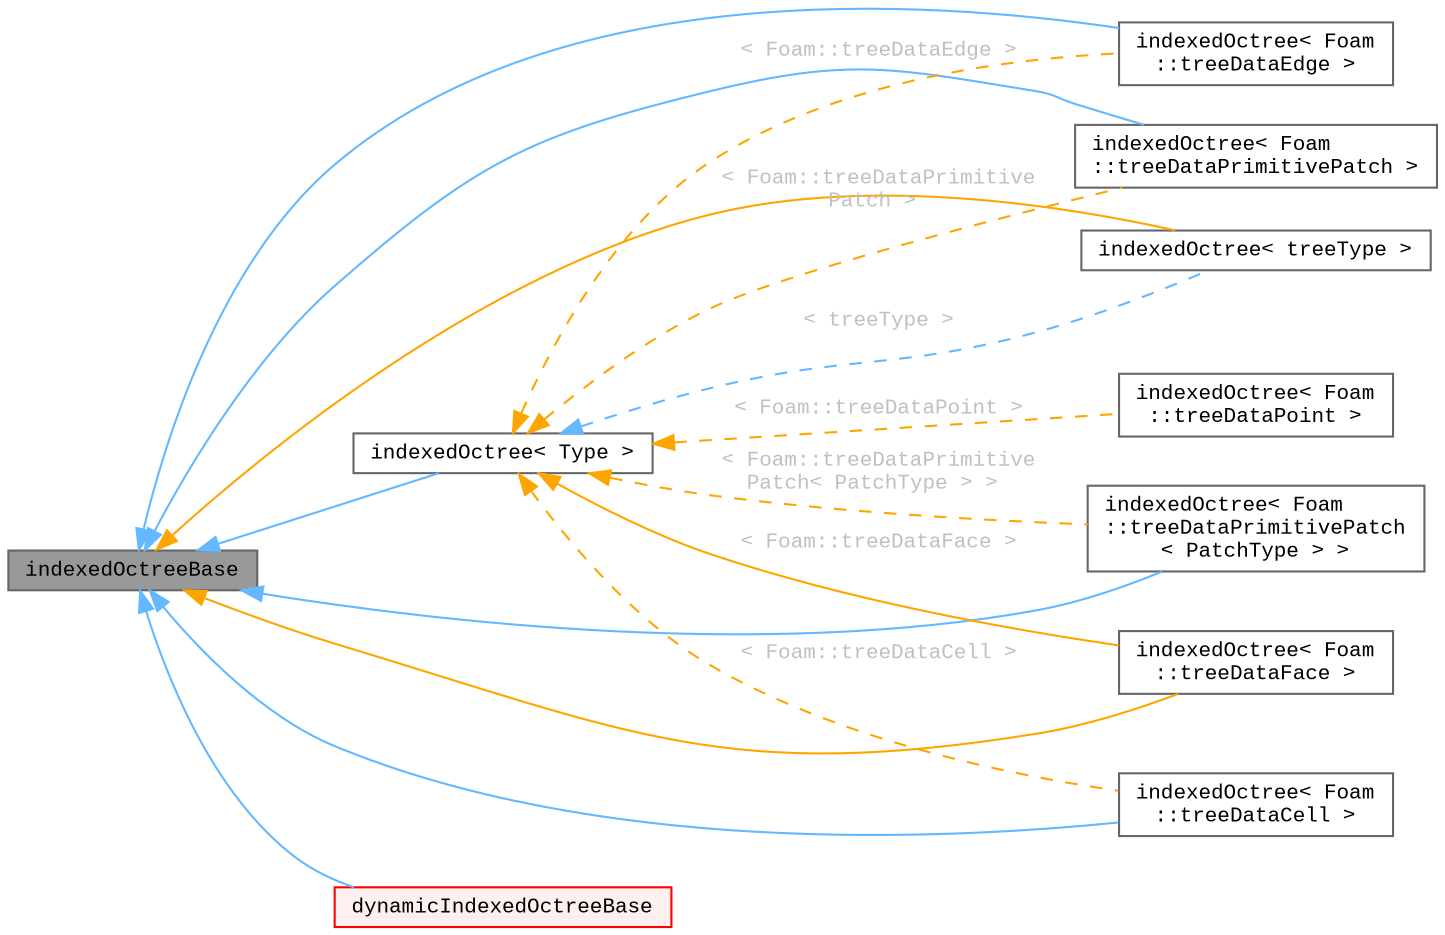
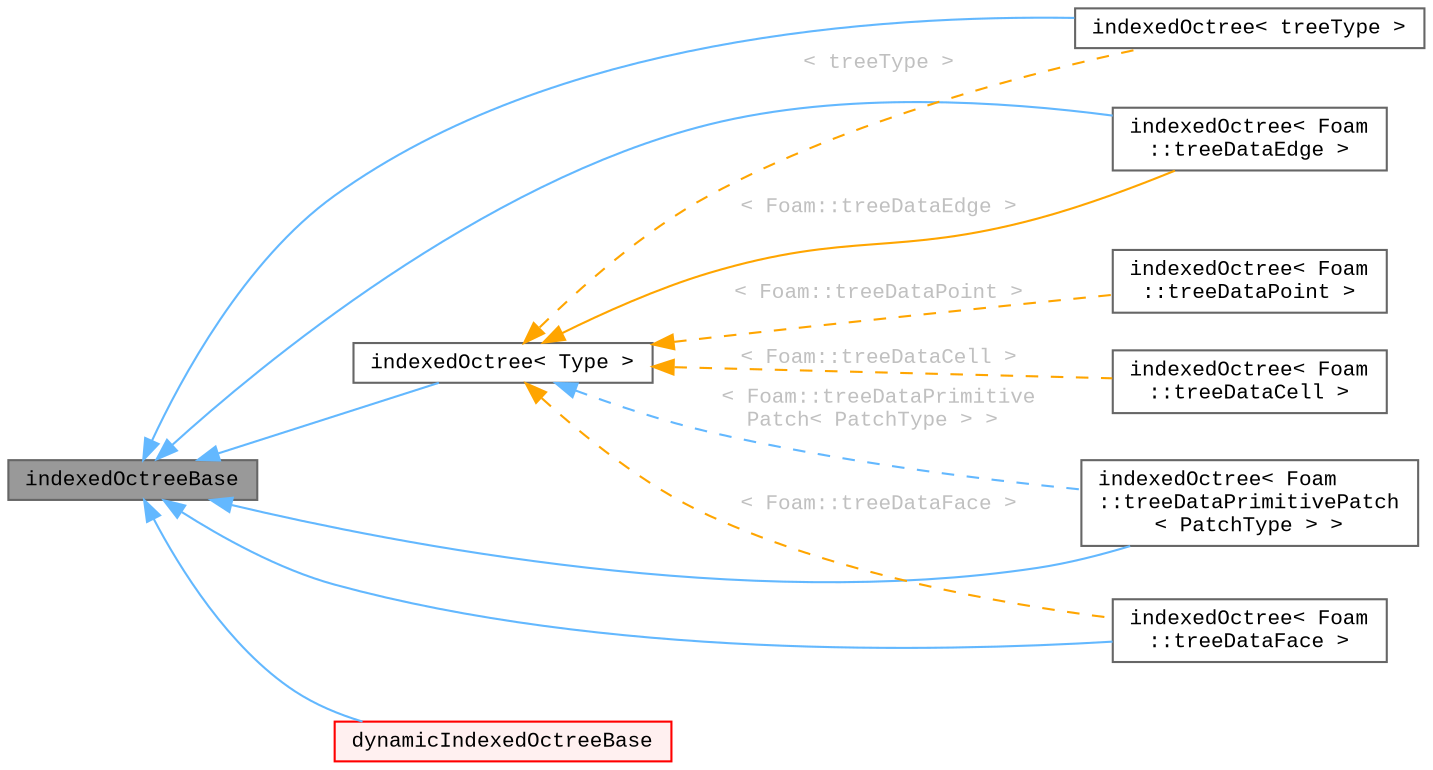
  digraph {
    fontname="Liberation Mono"
    rankdir=LR
    node [color=gray40 fillcolor=white fontname="Liberation Mono" fontsize=10 shape=box style=filled]
    edge [color=steelblue1 dir=back fontname="Liberation Mono" fontsize=10 labelfontname=Helvetica labelfontsize=10 style=solid]
    n1 [fillcolor=grey60 fontcolor=black height=0.2 label=indexedOctreeBase width=0.4]
    n2 [height=0.2 label="indexedOctree\< treeType \>" width=0.4]
-   n3 [height=0.2 label="indexedOctree\< Foam\l::treeDataPrimitivePatch \>" width=0.4]
    n4 [height=0.2 label="indexedOctree\< Foam\l::treeDataEdge \>" width=0.4]
    n5 [height=0.2 label="indexedOctree\< Foam\l::treeDataPrimitivePatch\l\< PatchType \> \>" width=0.4]
    n6 [height=0.2 label="indexedOctree\< Foam\l::treeDataFace \>" width=0.4]
    n7 [height=0.2 label="indexedOctree\< Foam\l::treeDataCell \>" width=0.4]
    n8 [color=red fillcolor="#FFF0F0" height=0.2 label=dynamicIndexedOctreeBase width=0.4]
    n9 [height=0.2 label="indexedOctree\< Type \>" width=0.4]
    n10 [height=0.2 label="indexedOctree\< Foam\l::treeDataPoint \>" width=0.4]
-   n1 -> n2 [color=orange]
-   n1 -> n3
+   n1 -> n2
    n1 -> n4
    n1 -> n5
-   n1 -> n6 [color=orange]
-   n1 -> n7
+   n1 -> n6
    n1 -> n8
    n1 -> n9
-   n9 -> n2 [fontcolor=grey label=" \< treeType \>" style=dashed]
-   n9 -> n3 [color=orange fontcolor=grey label=" \< Foam::treeDataPrimitive\lPatch \>" style=dashed]
-   n9 -> n4 [color=orange fontcolor=grey label=" \< Foam::treeDataEdge \>" style=dashed]
-   n9 -> n5 [color=orange fontcolor=grey label=" \< Foam::treeDataPrimitive\lPatch\< PatchType \> \>" style=dashed]
-   n9 -> n6 [color=orange fontcolor=grey label=" \< Foam::treeDataFace \>"]
+   n9 -> n2 [color=orange fontcolor=grey label=" \< treeType \>" style=dashed]
+   n9 -> n4 [color=orange fontcolor=grey label=" \< Foam::treeDataEdge \>"]
+   n9 -> n5 [fontcolor=grey label=" \< Foam::treeDataPrimitive\lPatch\< PatchType \> \>" style=dashed]
+   n9 -> n6 [color=orange fontcolor=grey label=" \< Foam::treeDataFace \>" style=dashed]
    n9 -> n7 [color=orange fontcolor=grey label=" \< Foam::treeDataCell \>" style=dashed]
    n9 -> n10 [color=orange fontcolor=grey label=" \< Foam::treeDataPoint \>" style=dashed]
  }
